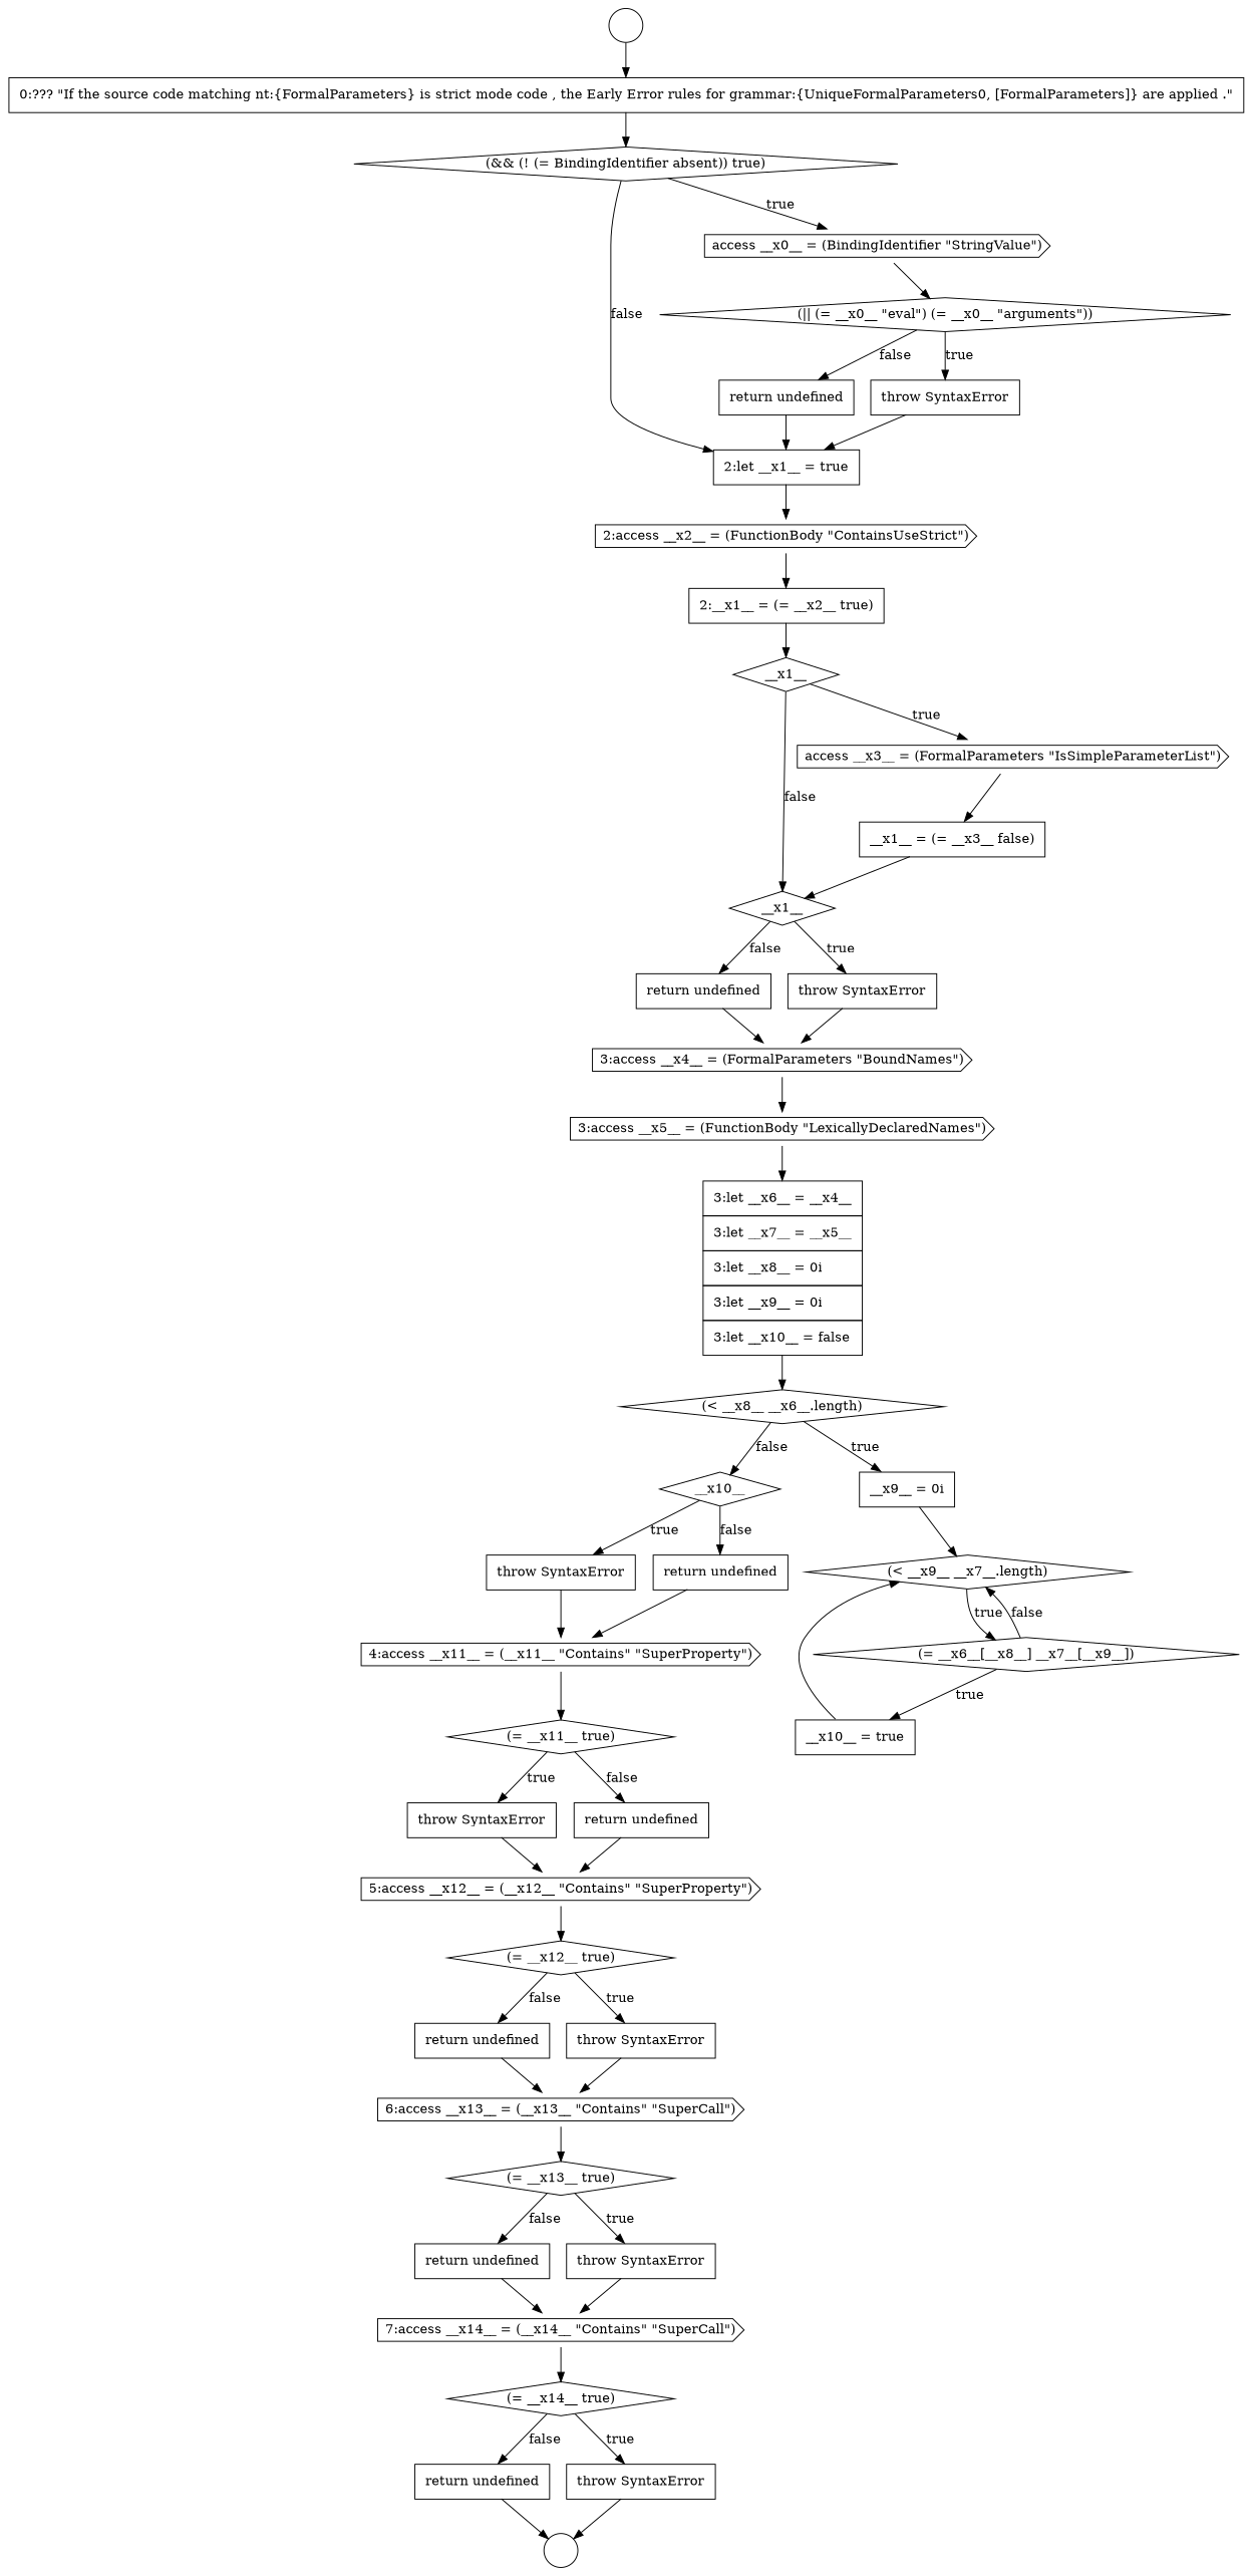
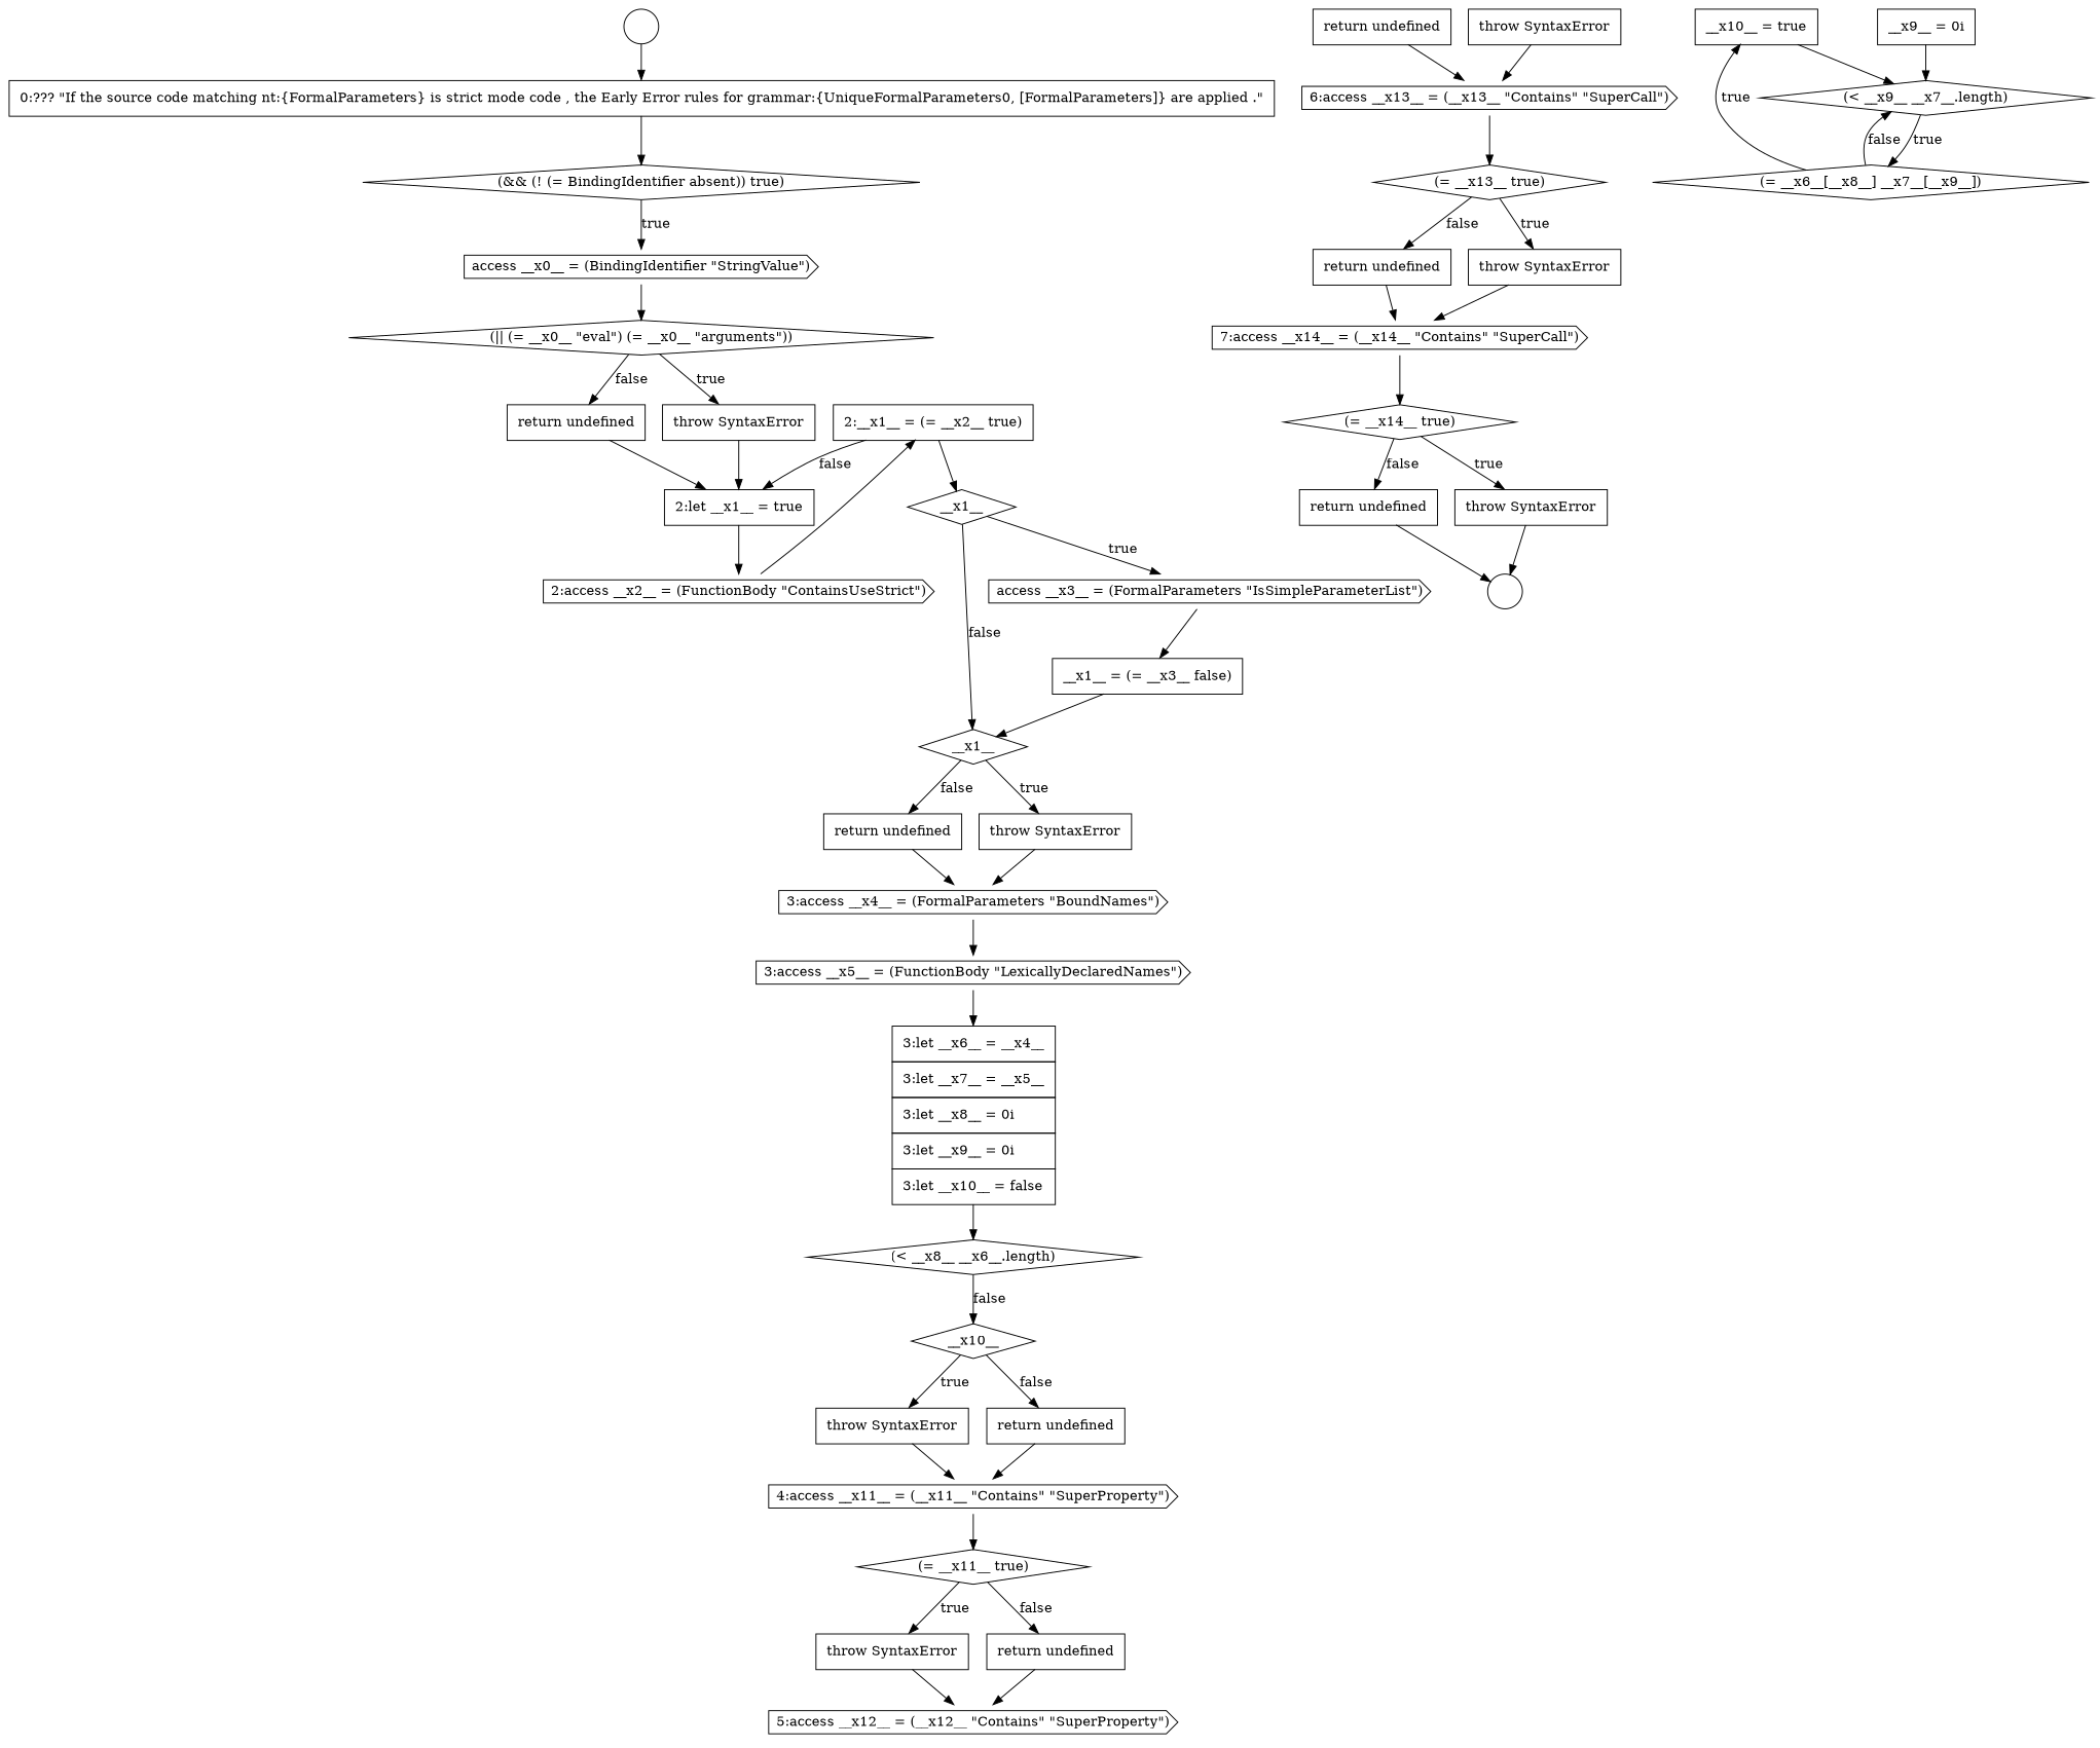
  digraph {
    node [color=black fillcolor=white shape=none style=filled]
    edge [color=black]
    n1 [label=<<font color="black">3:access __x5__ = (FunctionBody &quot;LexicallyDeclaredNames&quot;)</font>> shape=cds]
    n2 [label=<<font color="black">     <table border="0" cellborder="1" cellspacing="0" cellpadding="10">       <tr><td align="left">3:let __x6__ = __x4__</td></tr>       <tr><td align="left">3:let __x7__ = __x5__</td></tr>       <tr><td align="left">3:let __x8__ = 0i</td></tr>       <tr><td align="left">3:let __x9__ = 0i</td></tr>       <tr><td align="left">3:let __x10__ = false</td></tr>     </table>   </font>> margin=0]
    n3 [label=<<font color="black">(&lt; __x8__ __x6__.length)</font>> shape=diamond]
    n4 [label=<<font color="black">__x1__</font>> shape=diamond]
    n5 [label=<<font color="black">__x1__</font>> shape=diamond]
    n6 [label=<<font color="black">access __x3__ = (FormalParameters &quot;IsSimpleParameterList&quot;)</font>> shape=cds]
    n7 [label=<<font color="black">     <table border="0" cellborder="1" cellspacing="0" cellpadding="10">       <tr><td align="left">return undefined</td></tr>     </table>   </font>> margin=0]
    n8 [label=<<font color="black">     <table border="0" cellborder="1" cellspacing="0" cellpadding="10">       <tr><td align="left">throw SyntaxError</td></tr>     </table>   </font>> margin=0]
    n9 [label=<<font color="black">     <table border="0" cellborder="1" cellspacing="0" cellpadding="10">       <tr><td align="left">__x1__ = (= __x3__ false)</td></tr>     </table>   </font>> margin=0]
    n10 [label=<<font color="black">     <table border="0" cellborder="1" cellspacing="0" cellpadding="10">       <tr><td align="left">return undefined</td></tr>     </table>   </font>> margin=0]
    n11 [label=<<font color="black">6:access __x13__ = (__x13__ &quot;Contains&quot; &quot;SuperCall&quot;)</font>> shape=cds]
    n12 [label=<<font color="black">(= __x13__ true)</font>> shape=diamond]
    n13 [label=<<font color="black">     <table border="0" cellborder="1" cellspacing="0" cellpadding="10">       <tr><td align="left">__x10__ = true</td></tr>     </table>   </font>> margin=0]
    n14 [label=<<font color="black">(&lt; __x9__ __x7__.length)</font>> shape=diamond]
    n15 [label=<<font color="black">(= __x6__[__x8__] __x7__[__x9__])</font>> shape=diamond]
    n16 [label=<<font color="black">(&amp;&amp; (! (= BindingIdentifier absent)) true)</font>> shape=diamond]
    n17 [label=<<font color="black">     <table border="0" cellborder="1" cellspacing="0" cellpadding="10">       <tr><td align="left">2:let __x1__ = true</td></tr>     </table>   </font>> margin=0]
    n18 [label=<<font color="black">access __x0__ = (BindingIdentifier &quot;StringValue&quot;)</font>> shape=cds]
    n19 [label=<<font color="black">2:access __x2__ = (FunctionBody &quot;ContainsUseStrict&quot;)</font>> shape=cds]
    n20 [label=<<font color="black">(|| (= __x0__ &quot;eval&quot;) (= __x0__ &quot;arguments&quot;))</font>> shape=diamond]
    n21 [label=<<font color="black">3:access __x4__ = (FormalParameters &quot;BoundNames&quot;)</font>> shape=cds]
-   n22 [label=<<font color="black">(= __x12__ true)</font>> shape=diamond]
    n23 [label=<<font color="black">     <table border="0" cellborder="1" cellspacing="0" cellpadding="10">       <tr><td align="left">throw SyntaxError</td></tr>     </table>   </font>> margin=0]
    n24 [label=<<font color="black">(= __x11__ true)</font>> shape=diamond]
    n25 [label=<<font color="black">     <table border="0" cellborder="1" cellspacing="0" cellpadding="10">       <tr><td align="left">throw SyntaxError</td></tr>     </table>   </font>> margin=0]
    n26 [label=<<font color="black">     <table border="0" cellborder="1" cellspacing="0" cellpadding="10">       <tr><td align="left">return undefined</td></tr>     </table>   </font>> margin=0]
    n27 [label=<<font color="black">5:access __x12__ = (__x12__ &quot;Contains&quot; &quot;SuperProperty&quot;)</font>> shape=cds]
    n28 [label=<<font color="black">     <table border="0" cellborder="1" cellspacing="0" cellpadding="10">       <tr><td align="left">return undefined</td></tr>     </table>   </font>> margin=0]
    n29 [label=<<font color="black">     <table border="0" cellborder="1" cellspacing="0" cellpadding="10">       <tr><td align="left">throw SyntaxError</td></tr>     </table>   </font>> margin=0]
    n30 [label=<<font color="black">     <table border="0" cellborder="1" cellspacing="0" cellpadding="10">       <tr><td align="left">throw SyntaxError</td></tr>     </table>   </font>> margin=0]
    n31 [label=<<font color="black">4:access __x11__ = (__x11__ &quot;Contains&quot; &quot;SuperProperty&quot;)</font>> shape=cds]
    n32 [label=<<font color="black">(= __x14__ true)</font>> shape=diamond]
    n33 [label=<<font color="black">     <table border="0" cellborder="1" cellspacing="0" cellpadding="10">       <tr><td align="left">return undefined</td></tr>     </table>   </font>> margin=0]
    n34 [label=<<font color="black">     <table border="0" cellborder="1" cellspacing="0" cellpadding="10">       <tr><td align="left">throw SyntaxError</td></tr>     </table>   </font>> margin=0]
    n35 [label=" " shape=circle]
    n36 [label=<<font color="black">     <table border="0" cellborder="1" cellspacing="0" cellpadding="10">       <tr><td align="left">2:__x1__ = (= __x2__ true)</td></tr>     </table>   </font>> margin=0]
    n37 [label=<<font color="black">7:access __x14__ = (__x14__ &quot;Contains&quot; &quot;SuperCall&quot;)</font>> shape=cds]
    n38 [label=<<font color="black">__x10__</font>> shape=diamond]
    n39 [label=<<font color="black">     <table border="0" cellborder="1" cellspacing="0" cellpadding="10">       <tr><td align="left">__x9__ = 0i</td></tr>     </table>   </font>> margin=0]
    n40 [label=<<font color="black">     <table border="0" cellborder="1" cellspacing="0" cellpadding="10">       <tr><td align="left">return undefined</td></tr>     </table>   </font>> margin=0]
    n41 [label=<<font color="black">     <table border="0" cellborder="1" cellspacing="0" cellpadding="10">       <tr><td align="left">return undefined</td></tr>     </table>   </font>> margin=0]
    n42 [label=<<font color="black">     <table border="0" cellborder="1" cellspacing="0" cellpadding="10">       <tr><td align="left">throw SyntaxError</td></tr>     </table>   </font>> margin=0]
    n43 [label=<<font color="black">     <table border="0" cellborder="1" cellspacing="0" cellpadding="10">       <tr><td align="left">0:??? &quot;If the source code matching nt:{FormalParameters} is strict mode code , the Early Error rules for grammar:{UniqueFormalParameters0, [FormalParameters]} are applied .&quot;</td></tr>     </table>   </font>> margin=0]
    n44 [label=" " shape=circle]
    n1 -> n2
    n2 -> n3
    n3 -> n38 [label=<<font color="black">false</font>>]
-   n3 -> n39 [label=<<font color="black">true</font>>]
    n4 -> n5 [label=<<font color="black">false</font>>]
    n4 -> n6 [label=<<font color="black">true</font>>]
    n5 -> n7 [label=<<font color="black">false</font>>]
    n5 -> n8 [label=<<font color="black">true</font>>]
    n6 -> n9
    n7 -> n21
    n8 -> n21
    n9 -> n5
    n10 -> n11
    n11 -> n12
    n12 -> n41 [label=<<font color="black">false</font>>]
    n12 -> n42 [label=<<font color="black">true</font>>]
    n13 -> n14
    n14 -> n15 [label=<<font color="black">true</font>>]
    n15 -> n13 [label=<<font color="black">true</font>>]
    n15 -> n14 [label=<<font color="black">false</font>>]
-   n16 -> n17 [label=<<font color="black">false</font>>]
+   n36 -> n17 [label=<<font color="black">false</font>>]
    n16 -> n18 [label=<<font color="black">true</font>>]
    n17 -> n19
    n18 -> n20
    n19 -> n36
    n20 -> n28 [label=<<font color="black">false</font>>]
    n20 -> n29 [label=<<font color="black">true</font>>]
    n21 -> n1
-   n22 -> n10 [label=<<font color="black">false</font>>]
-   n22 -> n23 [label=<<font color="black">true</font>>]
    n23 -> n11
    n24 -> n25 [label=<<font color="black">true</font>>]
    n24 -> n26 [label=<<font color="black">false</font>>]
    n25 -> n27
    n26 -> n27
-   n27 -> n22
    n28 -> n17
    n29 -> n17
    n30 -> n31
    n31 -> n24
    n32 -> n33 [label=<<font color="black">false</font>>]
    n32 -> n34 [label=<<font color="black">true</font>>]
    n33 -> n35
    n34 -> n35
    n36 -> n4
    n37 -> n32
    n38 -> n30 [label=<<font color="black">true</font>>]
    n38 -> n40 [label=<<font color="black">false</font>>]
    n39 -> n14
    n40 -> n31
    n41 -> n37
    n42 -> n37
    n43 -> n16
    n44 -> n43
  }
